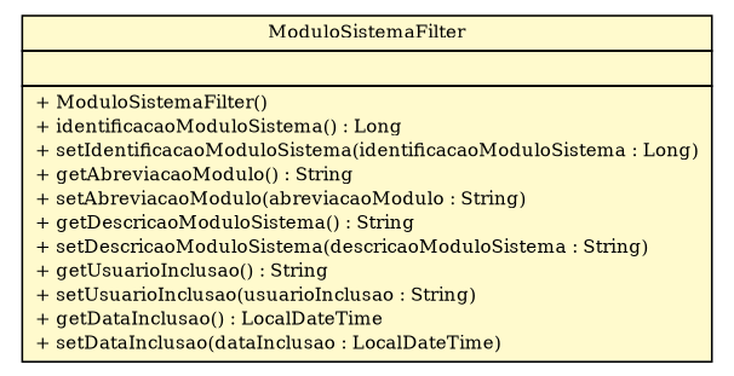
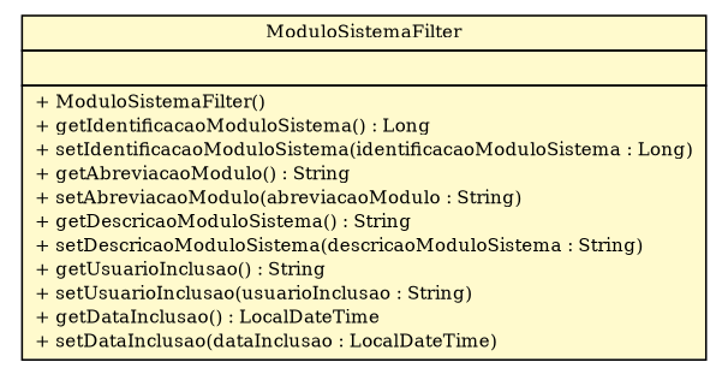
  digraph {
    nodesep=0.25
    ranksep=0.5
    rankdir=LR
    fontname="DejaVu Serif"
-   n1 [fontcolor=black fontname="DejaVu Serif" fontsize=10.0 label=<<table title="br.gov.to.sefaz.seg.business.gestao.service.filter.ModuloSistemaFilter" border="0" cellborder="1" cellspacing="0" cellpadding="2" port="p" bgcolor="lemonChiffon" href="./ModuloSistemaFilter.html"> 		<tr><td><table border="0" cellspacing="0" cellpadding="1"> <tr><td align="center" balign="center"> ModuloSistemaFilter </td></tr> 		</table></td></tr> 		<tr><td><table border="0" cellspacing="0" cellpadding="1"> <tr><td align="left" balign="left">  </td></tr> 		</table></td></tr> 		<tr><td><table border="0" cellspacing="0" cellpadding="1"> <tr><td align="left" balign="left"> + ModuloSistemaFilter() </td></tr> <tr><td align="left" balign="left"> + identificacaoModuloSistema() : Long </td></tr> <tr><td align="left" balign="left"> + setIdentificacaoModuloSistema(identificacaoModuloSistema : Long) </td></tr> <tr><td align="left" balign="left"> + getAbreviacaoModulo() : String </td></tr> <tr><td align="left" balign="left"> + setAbreviacaoModulo(abreviacaoModulo : String) </td></tr> <tr><td align="left" balign="left"> + getDescricaoModuloSistema() : String </td></tr> <tr><td align="left" balign="left"> + setDescricaoModuloSistema(descricaoModuloSistema : String) </td></tr> <tr><td align="left" balign="left"> + getUsuarioInclusao() : String </td></tr> <tr><td align="left" balign="left"> + setUsuarioInclusao(usuarioInclusao : String) </td></tr> <tr><td align="left" balign="left"> + getDataInclusao() : LocalDateTime </td></tr> <tr><td align="left" balign="left"> + setDataInclusao(dataInclusao : LocalDateTime) </td></tr> 		</table></td></tr> 		</table>> shape=plaintext]
+   n1 [fontcolor=black fontname="DejaVu Serif" fontsize=10.0 label=<<table title="br.gov.to.sefaz.seg.business.gestao.service.filter.ModuloSistemaFilter" border="0" cellborder="1" cellspacing="0" cellpadding="2" port="p" bgcolor="lemonChiffon" href="./ModuloSistemaFilter.html"> 		<tr><td><table border="0" cellspacing="0" cellpadding="1"> <tr><td align="center" balign="center"> ModuloSistemaFilter </td></tr> 		</table></td></tr> 		<tr><td><table border="0" cellspacing="0" cellpadding="1"> <tr><td align="left" balign="left">  </td></tr> 		</table></td></tr> 		<tr><td><table border="0" cellspacing="0" cellpadding="1"> <tr><td align="left" balign="left"> + ModuloSistemaFilter() </td></tr> <tr><td align="left" balign="left"> + getIdentificacaoModuloSistema() : Long </td></tr> <tr><td align="left" balign="left"> + setIdentificacaoModuloSistema(identificacaoModuloSistema : Long) </td></tr> <tr><td align="left" balign="left"> + getAbreviacaoModulo() : String </td></tr> <tr><td align="left" balign="left"> + setAbreviacaoModulo(abreviacaoModulo : String) </td></tr> <tr><td align="left" balign="left"> + getDescricaoModuloSistema() : String </td></tr> <tr><td align="left" balign="left"> + setDescricaoModuloSistema(descricaoModuloSistema : String) </td></tr> <tr><td align="left" balign="left"> + getUsuarioInclusao() : String </td></tr> <tr><td align="left" balign="left"> + setUsuarioInclusao(usuarioInclusao : String) </td></tr> <tr><td align="left" balign="left"> + getDataInclusao() : LocalDateTime </td></tr> <tr><td align="left" balign="left"> + setDataInclusao(dataInclusao : LocalDateTime) </td></tr> 		</table></td></tr> 		</table>> shape=plaintext]
  }
